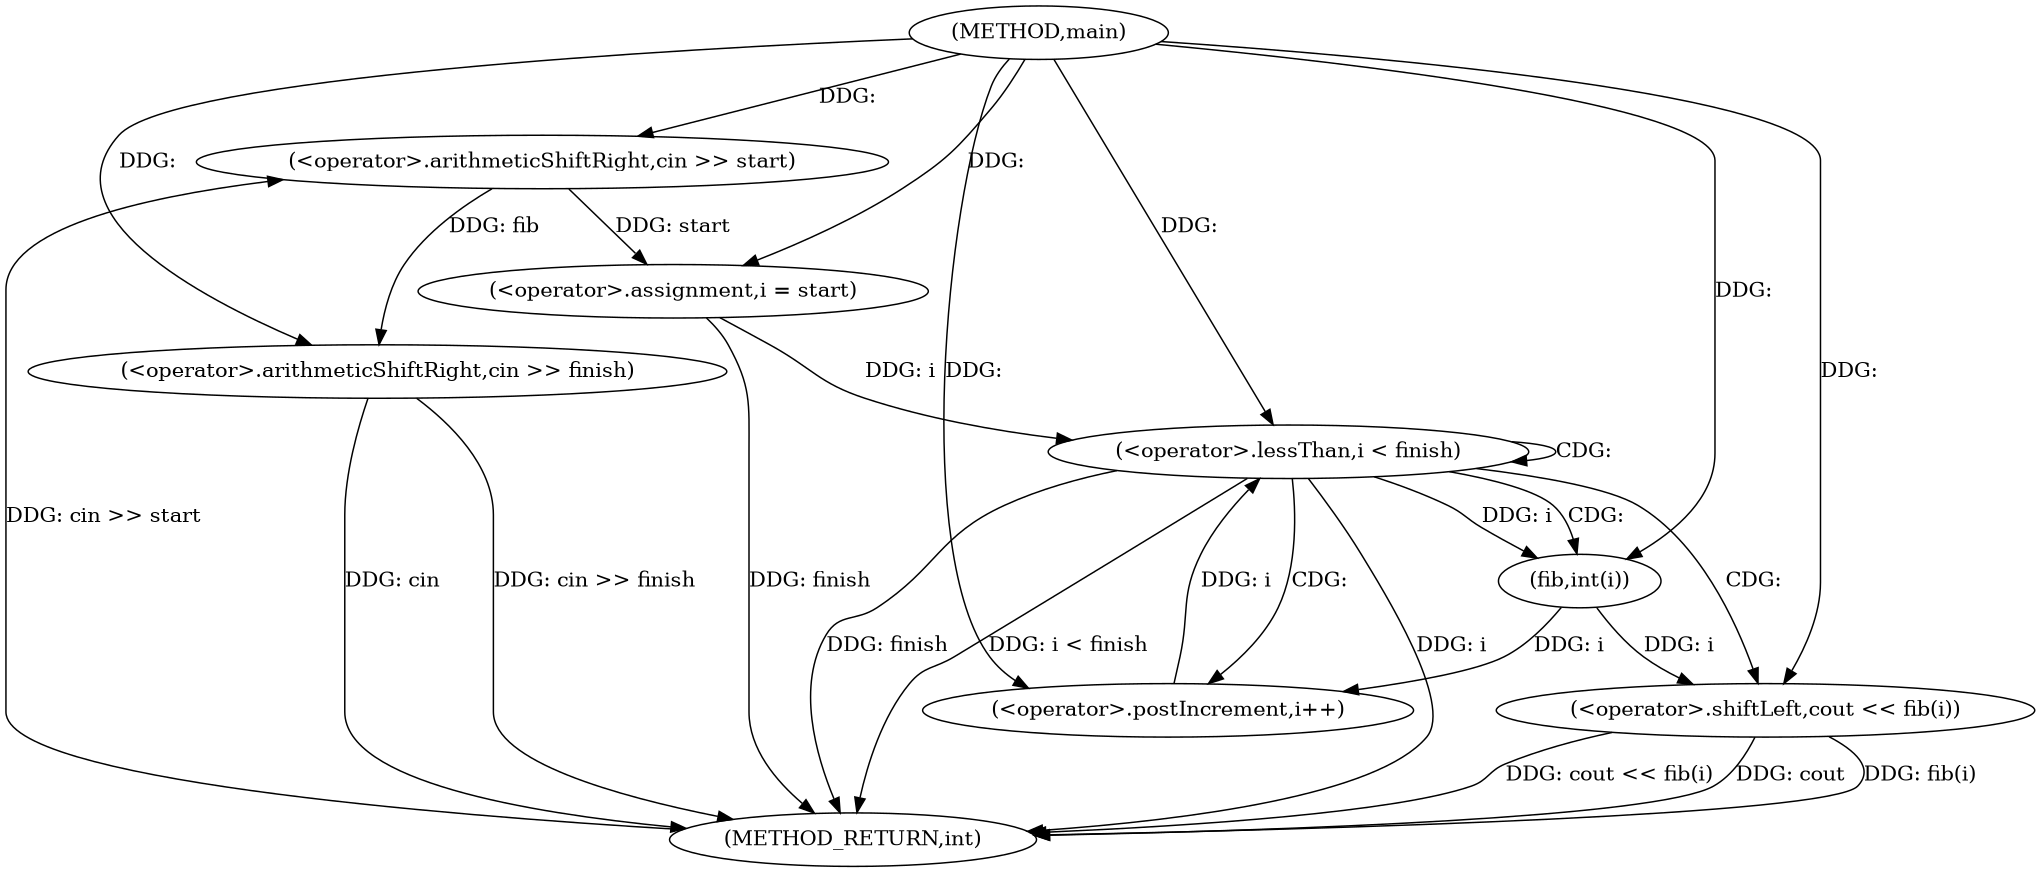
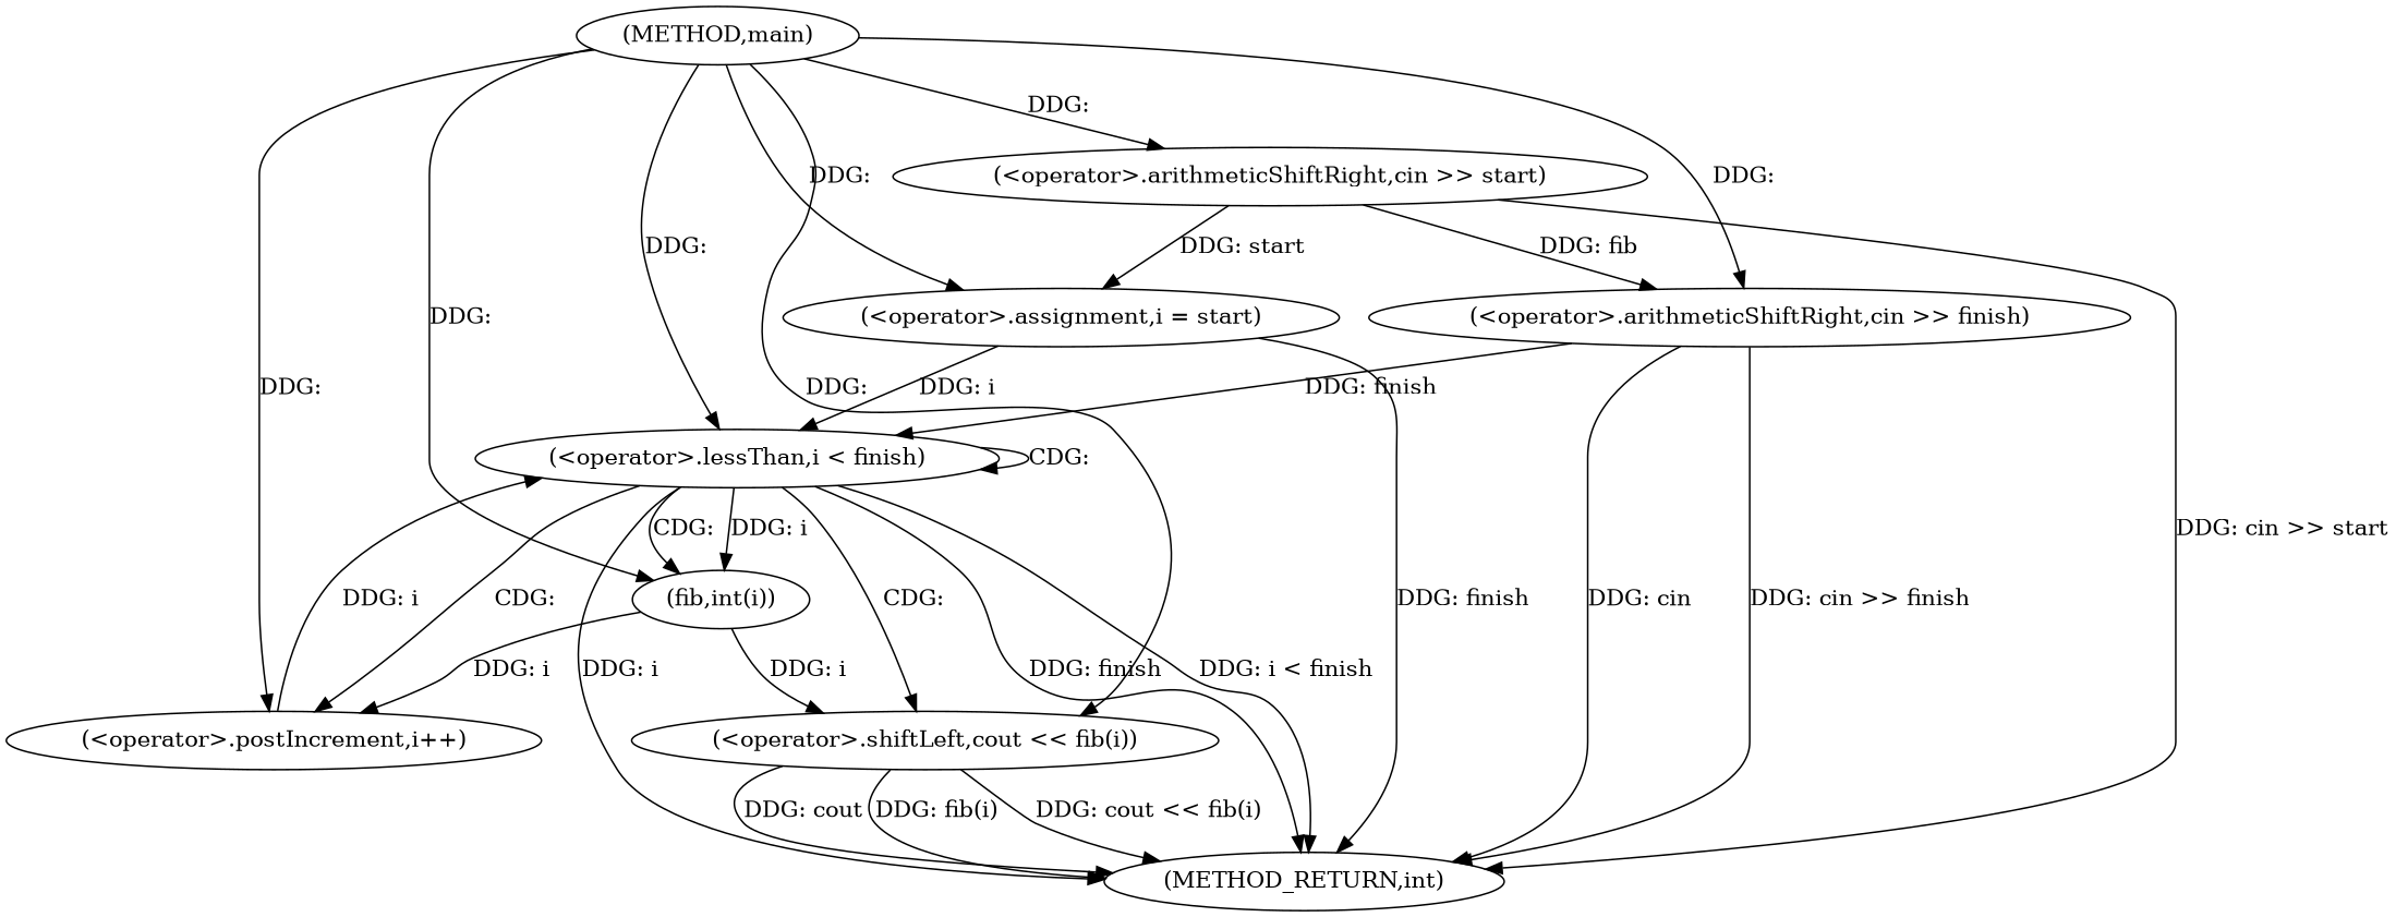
  digraph {
    n1 [label="(METHOD,main)"]
    n2 [label="(<operator>.arithmeticShiftRight,cin >> start)"]
    n3 [label="(<operator>.arithmeticShiftRight,cin >> finish)"]
    n4 [label="(<operator>.assignment,i = start)"]
    n5 [label="(<operator>.lessThan,i < finish)"]
    n6 [label="(<operator>.postIncrement,i++)"]
    n7 [label="(<operator>.shiftLeft,cout << fib(i))"]
    n8 [label="(fib,int(i))"]
    n9 [label="(METHOD_RETURN,int)"]
    n1 -> n2 [label="DDG: "]
    n1 -> n3 [label="DDG: "]
    n1 -> n4 [label="DDG: "]
    n1 -> n5 [label="DDG: "]
    n1 -> n6 [label="DDG: "]
    n1 -> n7 [label="DDG: "]
    n1 -> n8 [label="DDG: "]
    n2 -> n3 [label="DDG: fib"]
    n2 -> n4 [label="DDG: start"]
-   n9 -> n2 [label="DDG: cin >> start"]
+   n2 -> n9 [label="DDG: cin >> start"]
+   n3 -> n5 [label="DDG: finish"]
    n3 -> n9 [label="DDG: cin"]
    n3 -> n9 [label="DDG: cin >> finish"]
    n4 -> n5 [label="DDG: i"]
    n4 -> n9 [label="DDG: finish"]
    n5 -> n5 [label="CDG: "]
    n5 -> n6 [label="CDG: "]
    n5 -> n7 [label="CDG: "]
    n5 -> n8 [label="DDG: i"]
    n5 -> n8 [label="CDG: "]
    n5 -> n9 [label="DDG: i"]
    n5 -> n9 [label="DDG: finish"]
    n5 -> n9 [label="DDG: i < finish"]
    n6 -> n5 [label="DDG: i"]
    n7 -> n9 [label="DDG: fib(i)"]
    n7 -> n9 [label="DDG: cout << fib(i)"]
    n7 -> n9 [label="DDG: cout"]
    n8 -> n6 [label="DDG: i"]
    n8 -> n7 [label="DDG: i"]
  }
